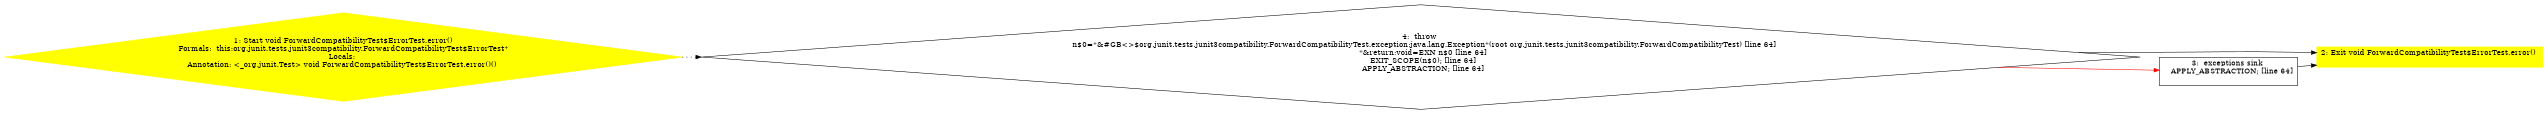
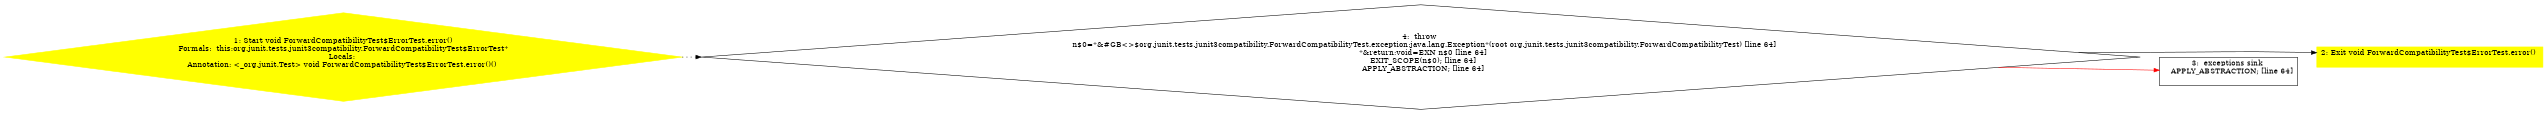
  digraph {
    rankdir=LR
    node [shape=diamond]
    edge [style=solid]
    n1 [color=yellow label="1: Start void ForwardCompatibilityTest$ErrorTest.error()\nFormals:  this:org.junit.tests.junit3compatibility.ForwardCompatibilityTest$ErrorTest*\nLocals: \nAnnotation: <_org.junit.Test> void ForwardCompatibilityTest$ErrorTest.error()() \n  " style=filled]
    n2 [label="4:  throw \n   n$0=*&#GB<>$org.junit.tests.junit3compatibility.ForwardCompatibilityTest.exception:java.lang.Exception*(root org.junit.tests.junit3compatibility.ForwardCompatibilityTest) [line 64]\n  *&return:void=EXN n$0 [line 64]\n  EXIT_SCOPE(n$0); [line 64]\n  APPLY_ABSTRACTION; [line 64]\n "]
    n3 [color=yellow label="2: Exit void ForwardCompatibilityTest$ErrorTest.error() \n  " style=filled shape=box]
    n4 [label="3:  exceptions sink \n   APPLY_ABSTRACTION; [line 64]\n " shape=box]
    n1 -> n2 [style=dotted]
    n2 -> n3
    n2 -> n4 [color=red]
-   n4 -> n3
  }
